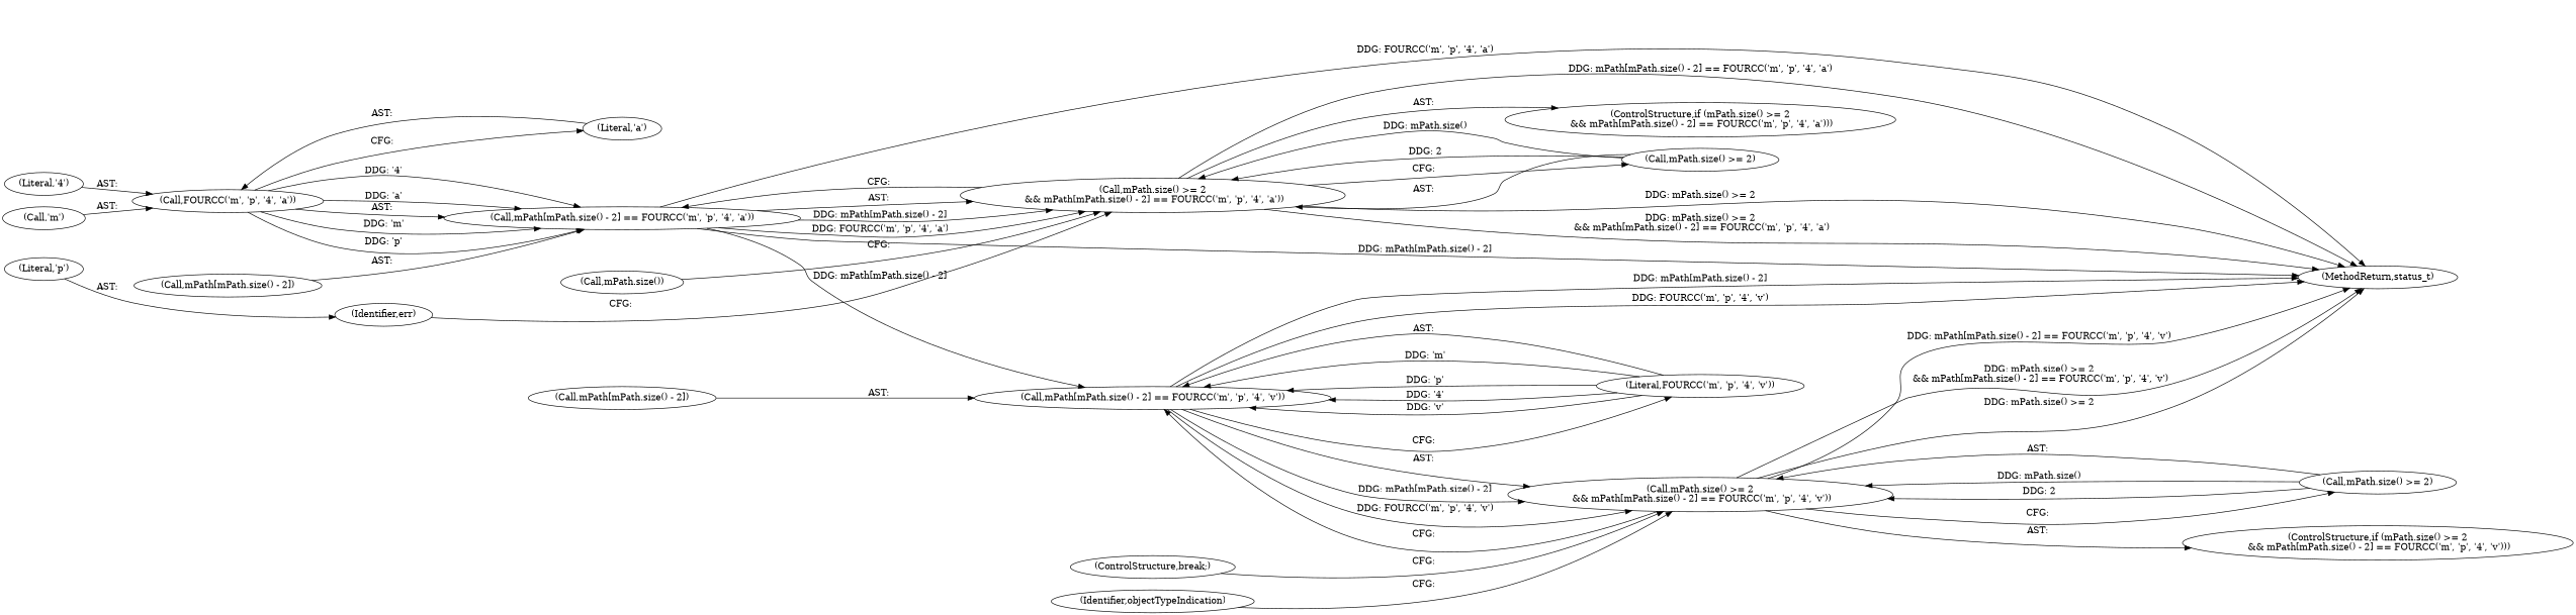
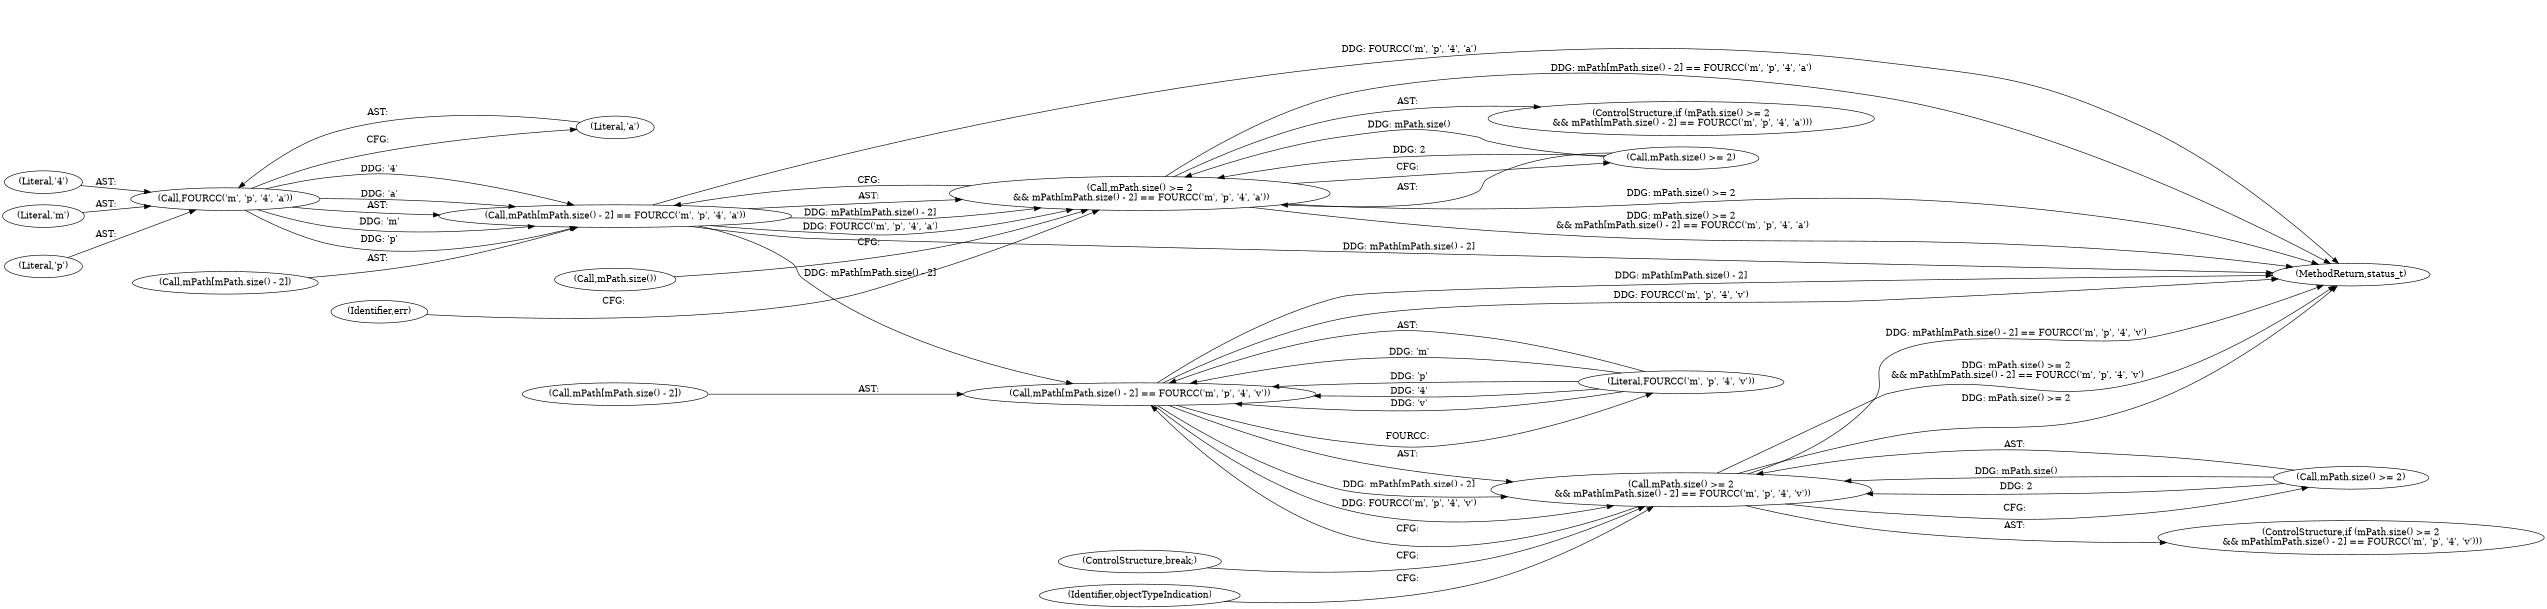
  digraph {
    rankdir=LR
    n1 [label="(Call,mPath[mPath.size() - 2] == FOURCC('m', 'p', '4', 'a'))"]
    n2 [label="(Call,mPath.size() >= 2\n && mPath[mPath.size() - 2] == FOURCC('m', 'p', '4', 'a'))"]
    n3 [label="(Call,mPath[mPath.size() - 2] == FOURCC('m', 'p', '4', 'v'))"]
    n4 [label="(MethodReturn,status_t)"]
    n5 [label="(Call,FOURCC('m', 'p', '4', 'a'))"]
    n6 [label="(Literal,'a')"]
    n7 [label="(ControlStructure,if (mPath.size() >= 2\n && mPath[mPath.size() - 2] == FOURCC('m', 'p', '4', 'a')))"]
    n8 [label="(Call,mPath.size() >= 2)"]
    n9 [label="(Call,mPath.size() >= 2\n && mPath[mPath.size() - 2] == FOURCC('m', 'p', '4', 'v'))"]
    n10 [label="(Literal,FOURCC('m', 'p', '4', 'v'))"]
    n11 [label="(Call,mPath.size() >= 2)"]
    n12 [label="(ControlStructure,if (mPath.size() >= 2\n && mPath[mPath.size() - 2] == FOURCC('m', 'p', '4', 'v')))"]
    n13 [label="(Call,mPath[mPath.size() - 2])"]
    n14 [label="(ControlStructure,break;)"]
    n15 [label="(Call,mPath.size())"]
    n16 [label="(Identifier,objectTypeIndication)"]
-   n17 [label="(Call,'m')"]
+   n17 [label="(Literal,'m')"]
    n18 [label="(Literal,'p')"]
    n19 [label="(Identifier,err)"]
    n20 [label="(Call,mPath[mPath.size() - 2])"]
    n21 [label="(Literal,'4')"]
    n1 -> n2 [label="AST: "]
    n1 -> n2 [label="DDG: mPath[mPath.size() - 2]"]
    n1 -> n2 [label="DDG: FOURCC('m', 'p', '4', 'a')"]
    n1 -> n3 [label="DDG: mPath[mPath.size() - 2]"]
    n1 -> n4 [label="DDG: FOURCC('m', 'p', '4', 'a')"]
    n1 -> n4 [label="DDG: mPath[mPath.size() - 2]"]
    n2 -> n1 [label="CFG: "]
    n2 -> n4 [label="DDG: mPath[mPath.size() - 2] == FOURCC('m', 'p', '4', 'a')"]
    n2 -> n4 [label="DDG: mPath.size() >= 2"]
    n2 -> n4 [label="DDG: mPath.size() >= 2\n && mPath[mPath.size() - 2] == FOURCC('m', 'p', '4', 'a')"]
    n2 -> n7 [label="AST: "]
    n2 -> n8 [label="CFG: "]
    n3 -> n4 [label="DDG: mPath[mPath.size() - 2]"]
    n3 -> n4 [label="DDG: FOURCC('m', 'p', '4', 'v')"]
    n3 -> n9 [label="AST: "]
    n3 -> n9 [label="DDG: mPath[mPath.size() - 2]"]
    n3 -> n9 [label="DDG: FOURCC('m', 'p', '4', 'v')"]
-   n3 -> n10 [label="CFG: "]
+   n3 -> n10 [label="FOURCC: "]
    n5 -> n1 [label="AST: "]
    n5 -> n1 [label="DDG: 'm'"]
    n5 -> n1 [label="DDG: 'p'"]
    n5 -> n1 [label="DDG: '4'"]
    n5 -> n1 [label="DDG: 'a'"]
    n5 -> n6 [label="CFG: "]
    n6 -> n5 [label="AST: "]
    n8 -> n2 [label="AST: "]
    n8 -> n2 [label="DDG: mPath.size()"]
    n8 -> n2 [label="DDG: 2"]
    n9 -> n3 [label="CFG: "]
    n9 -> n4 [label="DDG: mPath.size() >= 2"]
    n9 -> n4 [label="DDG: mPath[mPath.size() - 2] == FOURCC('m', 'p', '4', 'v')"]
    n9 -> n4 [label="DDG: mPath.size() >= 2\n && mPath[mPath.size() - 2] == FOURCC('m', 'p', '4', 'v')"]
    n9 -> n11 [label="CFG: "]
    n9 -> n12 [label="AST: "]
    n10 -> n3 [label="AST: "]
    n10 -> n3 [label="DDG: 'm'"]
    n10 -> n3 [label="DDG: 'p'"]
    n10 -> n3 [label="DDG: '4'"]
    n10 -> n3 [label="DDG: 'v'"]
    n11 -> n9 [label="AST: "]
    n11 -> n9 [label="DDG: mPath.size()"]
    n11 -> n9 [label="DDG: 2"]
    n13 -> n3 [label="AST: "]
    n14 -> n9 [label="CFG: "]
    n15 -> n2 [label="CFG: "]
    n16 -> n9 [label="CFG: "]
    n17 -> n5 [label="AST: "]
-   n18 -> n19 [label="AST: "]
+   n18 -> n5 [label="AST: "]
    n19 -> n2 [label="CFG: "]
    n20 -> n1 [label="AST: "]
    n21 -> n5 [label="AST: "]
  }
